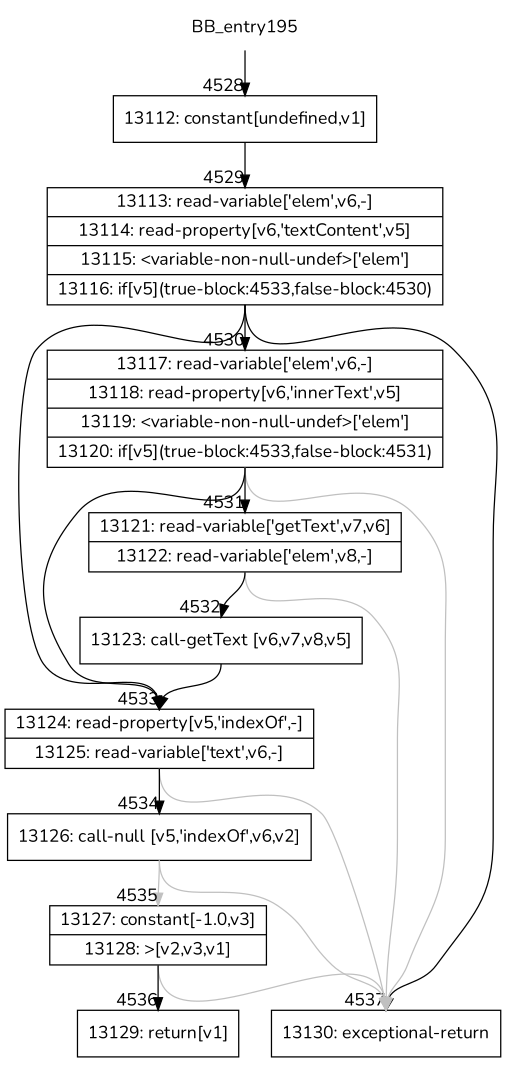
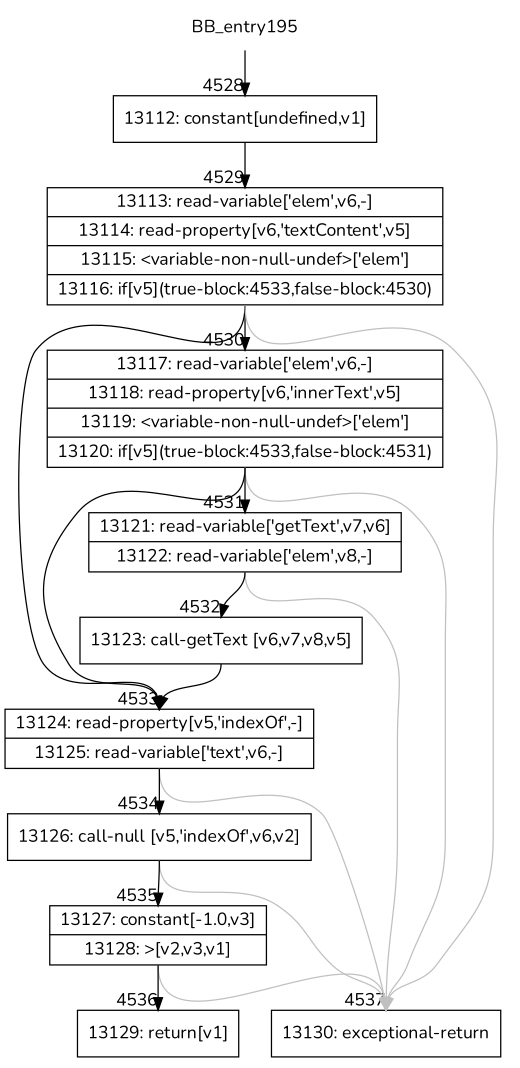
  digraph {
    fontname=Nunito
    rankdir=TD
    node [fontname=Nunito shape=record]
    edge [fontname=Nunito headport=n tailport=s]
    n1 [label=BB_entry195 shape=none]
    n2 [label="{13112: constant[undefined,v1]}"]
    n3 [label="{13113: read-variable['elem',v6,-]|13114: read-property[v6,'textContent',v5]|13115: \<variable-non-null-undef\>['elem']|13116: if[v5](true-block:4533,false-block:4530)}"]
    n4 [label="{13124: read-property[v5,'indexOf',-]|13125: read-variable['text',v6,-]}"]
    n5 [label="{13117: read-variable['elem',v6,-]|13118: read-property[v6,'innerText',v5]|13119: \<variable-non-null-undef\>['elem']|13120: if[v5](true-block:4533,false-block:4531)}"]
    n6 [label="{13130: exceptional-return}"]
    n7 [label="{13126: call-null [v5,'indexOf',v6,v2]}"]
    n8 [label="{13121: read-variable['getText',v7,v6]|13122: read-variable['elem',v8,-]}"]
    n9 [label="{13127: constant[-1.0,v3]|13128: \>[v2,v3,v1]}"]
    n10 [label="{13123: call-getText [v6,v7,v8,v5]}"]
    n11 [label="{13129: return[v1]}"]
    n1 -> n2 [headlabel="    4528"]
    n2 -> n3 [headlabel="      4529"]
    n3 -> n4 [headlabel="      4533"]
    n3 -> n5 [headlabel="      4530"]
-   n3 -> n6 [color=black headlabel="      4537"]
+   n3 -> n6 [color=gray headlabel="      4537"]
    n4 -> n6 [color=gray]
    n4 -> n7 [headlabel="      4534"]
    n5 -> n4
    n5 -> n6 [color=gray]
    n5 -> n8 [headlabel="      4531"]
    n7 -> n6 [color=gray]
-   n7 -> n9 [headlabel="      4535" color=gray]
+   n7 -> n9 [headlabel="      4535"]
    n8 -> n6 [color=gray]
    n8 -> n10 [headlabel="      4532"]
    n9 -> n6 [color=gray]
    n9 -> n11 [headlabel="      4536"]
    n10 -> n4
  }
